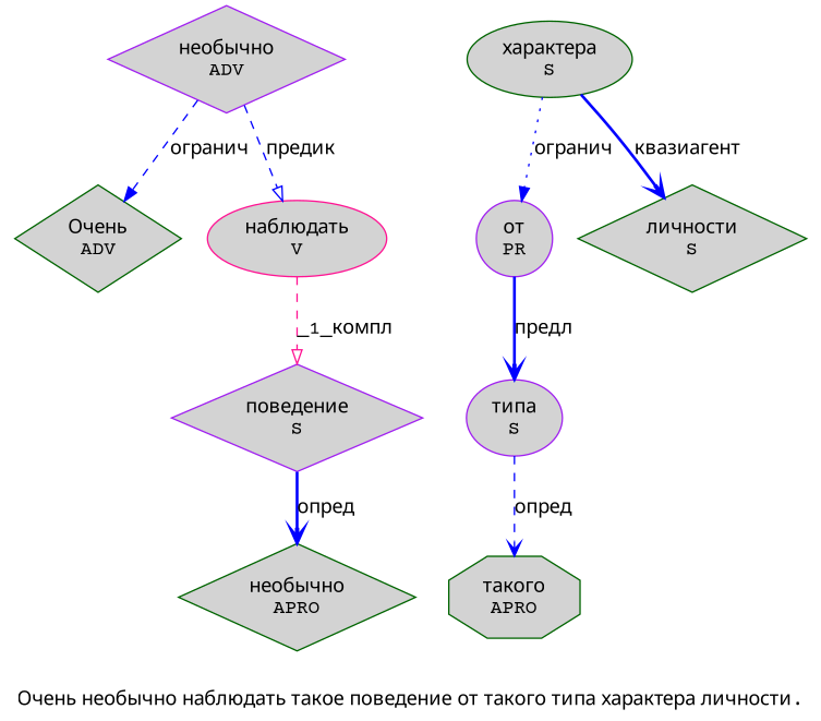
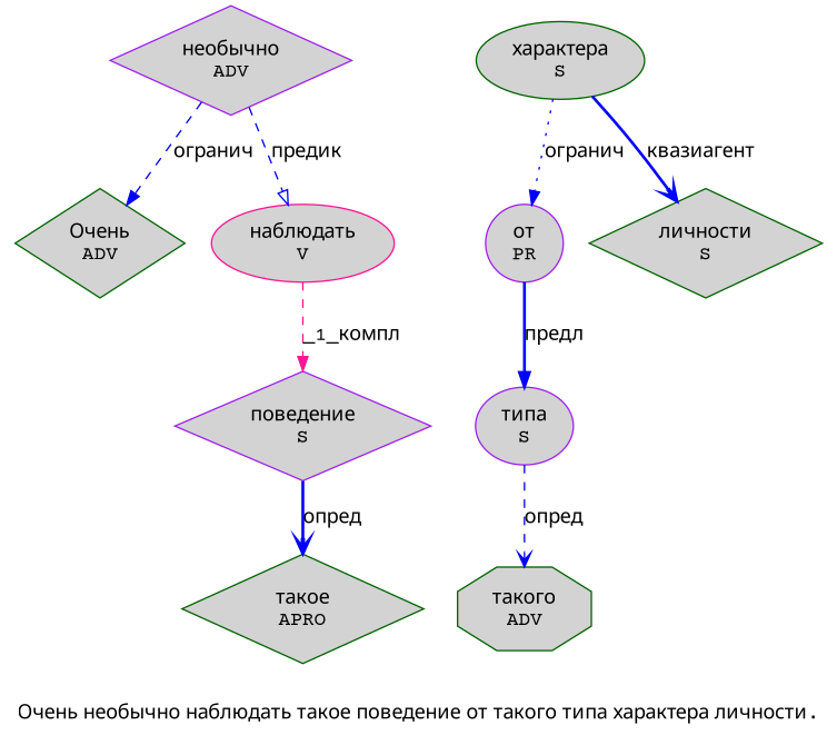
  digraph {
    fontname="Courier Prime"
    label="Очень необычно наблюдать такое поведение от такого типа характера личности."
    node [color=darkgreen fillcolor=lightgray fontname="Courier Prime" penwidth=1 shape=diamond style=filled]
    edge [arrowhead=vee color=blue fontname="Courier Prime" style=dashed]
    n1 [label="Очень\nADV"]
    n2 [color=purple label="необычно\nADV"]
    n3 [color=deeppink label="наблюдать\nV" shape=ellipse]
    n4 [color=purple label="поведение\nS"]
-   n5 [label="необычно\nAPRO"]
+   n5 [label="такое\nAPRO"]
    n6 [color=purple label="от\nPR" shape=ellipse]
    n7 [color=purple label="типа\nS" shape=ellipse]
-   n8 [label="такого\nAPRO" shape=octagon]
+   n8 [label="такого\nADV" shape=octagon]
    n9 [label="характера\nS" shape=ellipse]
    n10 [label="личности\nS"]
    n2 -> n1 [arrowhead=normal label="огранич"]
    n2 -> n3 [arrowhead=onormal label="предик"]
-   n3 -> n4 [arrowhead=onormal color=deeppink label="_1_компл"]
+   n3 -> n4 [arrowhead=normal color=deeppink label="_1_компл"]
    n4 -> n5 [label="опред" style=bold]
-   n6 -> n7 [label="предл" style=bold]
+   n6 -> n7 [arrowhead=normal label="предл" style=bold]
    n7 -> n8 [label="опред"]
    n9 -> n6 [arrowhead=normal label="огранич" style=dotted]
    n9 -> n10 [label="квазиагент" style=bold]
  }
